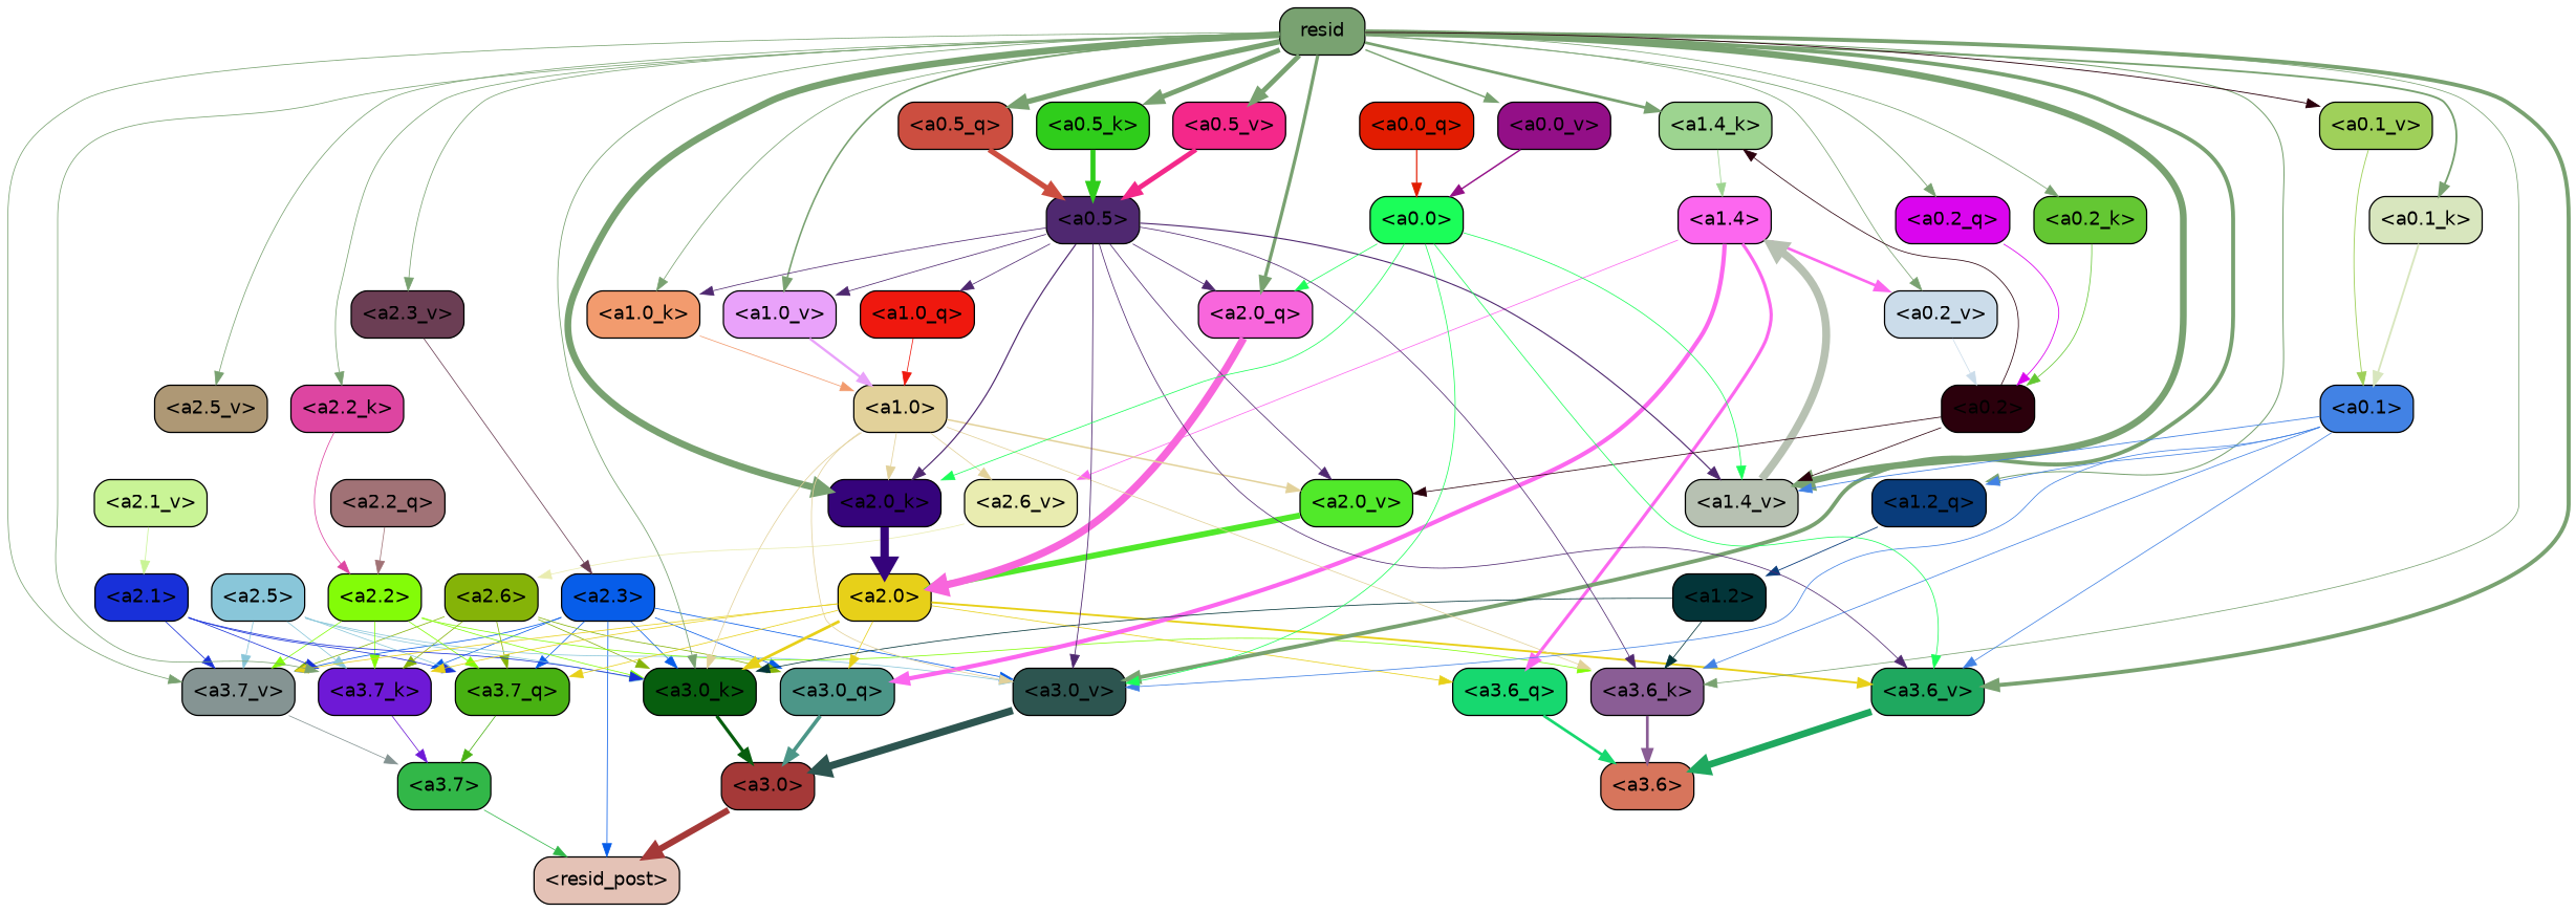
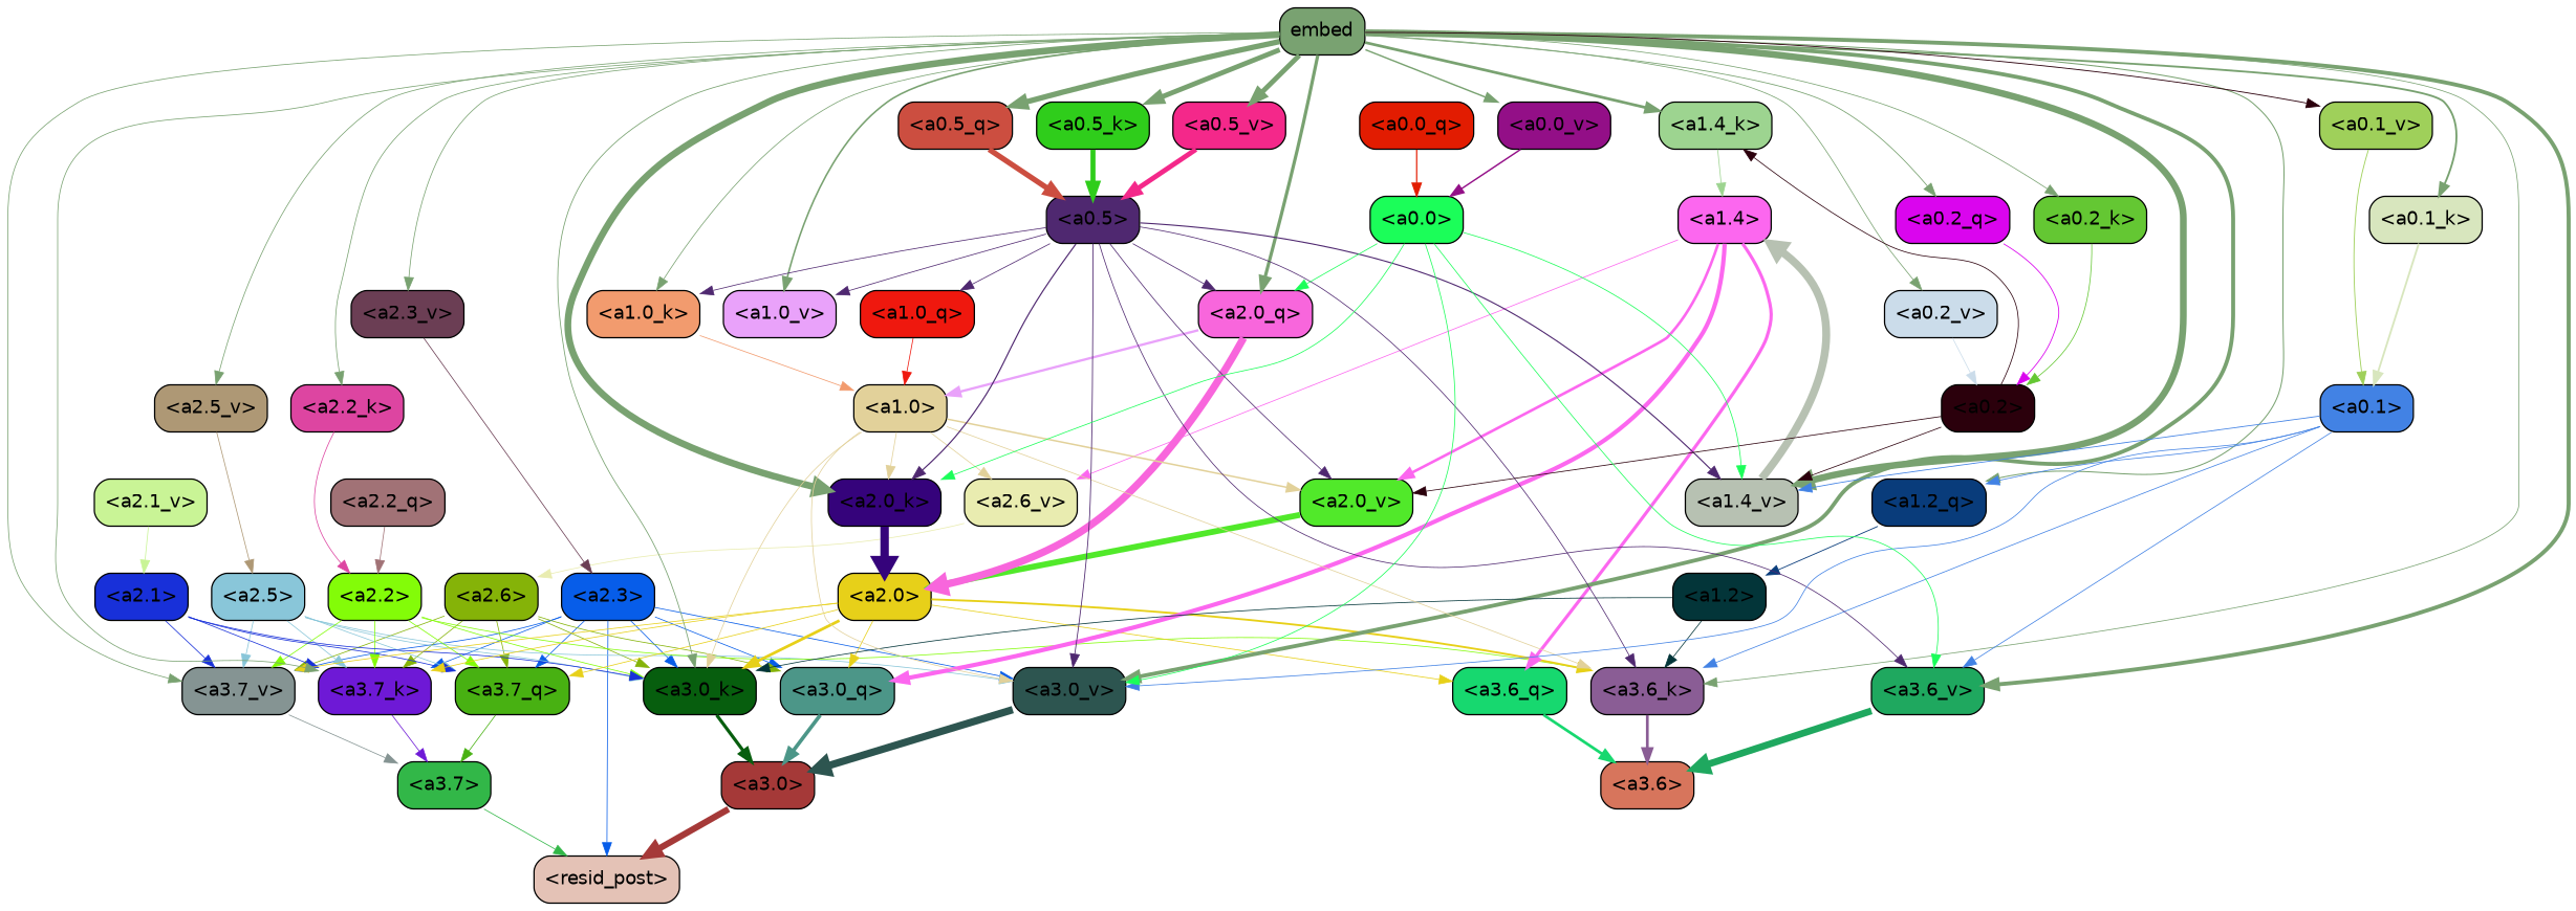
  strict digraph {
    splines=true
    node [color=black fontname=Helvetica shape=box style="filled, rounded"]
    edge [color="#79a271" penwidth=0.6]
    "<a3.7>" [fillcolor="#32b748"]
    "<resid_post>" [fillcolor="#e4c2b6"]
    "<a3.6>" [fillcolor="#d7755c"]
    "<a3.0>" [fillcolor="#a53938"]
    "<a2.3>" [fillcolor="#075de9"]
    "<a3.7_q>" [fillcolor="#48b112"]
    "<a3.0_q>" [fillcolor="#4c9688"]
    "<a3.7_k>" [fillcolor="#6e19d6"]
    "<a3.0_k>" [fillcolor="#075e0e"]
    "<a3.7_v>" [fillcolor="#859493"]
    "<a3.0_v>" [fillcolor="#2d5550"]
    "<a3.6_q>" [fillcolor="#17d86f"]
    "<a3.6_k>" [fillcolor="#8a5d95"]
    "<a3.6_v>" [fillcolor="#1fa85f"]
    "<a2.6>" [fillcolor="#85b308"]
    "<a2.5>" [fillcolor="#89c6d9"]
    "<a2.2>" [fillcolor="#83fc08"]
    "<a2.1>" [fillcolor="#1830d9"]
    "<a2.0>" [fillcolor="#e7d019"]
    "<a1.4>" [fillcolor="#fc67ef"]
    "<a2.6_v>" [fillcolor="#e9ecb0"]
    "<a2.0_v>" [fillcolor="#51e92a"]
-   embed [fillcolor="#79a271" label=resid]
+   embed [fillcolor="#79a271"]
    "<a2.0_q>" [fillcolor="#f866dc"]
    "<a2.2_k>" [fillcolor="#dd45a1"]
    "<a2.0_k>" [fillcolor="#35037b"]
    "<a2.5_v>" [fillcolor="#ae9875"]
    "<a2.3_v>" [fillcolor="#6b3e54"]
    "<a1.2_q>" [fillcolor="#093c7b"]
    "<a1.4_k>" [fillcolor="#9dd490"]
    "<a1.0_k>" [fillcolor="#f29b6e"]
    "<a1.4_v>" [fillcolor="#b7c1b2"]
    "<a1.0_v>" [fillcolor="#e9a2fa"]
    "<a0.5_q>" [fillcolor="#cc4e40"]
    "<a0.2_q>" [fillcolor="#da05ee"]
    "<a0.5_k>" [fillcolor="#2fcd1b"]
    "<a0.2_k>" [fillcolor="#64c733"]
    "<a0.1_k>" [fillcolor="#d8e6be"]
    "<a0.5_v>" [fillcolor="#f4288a"]
    "<a0.2_v>" [fillcolor="#cbdcea"]
    "<a0.1_v>" [fillcolor="#9fd05a"]
    "<a0.0_v>" [fillcolor="#930f87"]
    "<a1.2>" [fillcolor="#033539"]
    "<a1.0>" [fillcolor="#e2d19a"]
    "<a0.5>" [fillcolor="#4f2870"]
    "<a0.2>" [fillcolor="#2b000c"]
    "<a0.1>" [fillcolor="#4282e4"]
    "<a0.0>" [fillcolor="#1bfe59"]
    "<a1.0_q>" [fillcolor="#ef180e"]
    "<a2.2_q>" [fillcolor="#a17276"]
    "<a2.1_v>" [fillcolor="#c9f496"]
    "<a0.0_q>" [fillcolor="#e21c01"]
    "<a3.7>" -> "<resid_post>" [color="#32b748"]
    "<a3.0>" -> "<resid_post>" [color="#a53938" penwidth=4.898576855659485]
    "<a2.3>" -> "<resid_post>" [color="#075de9"]
    "<a2.3>" -> "<a3.7_q>" [color="#075de9"]
    "<a2.3>" -> "<a3.0_q>" [color="#075de9"]
    "<a2.3>" -> "<a3.7_k>" [color="#075de9"]
    "<a2.3>" -> "<a3.0_k>" [color="#075de9"]
    "<a2.3>" -> "<a3.7_v>" [color="#075de9"]
    "<a2.3>" -> "<a3.0_v>" [color="#075de9"]
    "<a3.7_q>" -> "<a3.7>" [color="#48b112"]
    "<a3.0_q>" -> "<a3.0>" [color="#4c9688" penwidth=2.870753765106201]
    "<a3.7_k>" -> "<a3.7>" [color="#6e19d6"]
    "<a3.0_k>" -> "<a3.0>" [color="#075e0e" penwidth=2.520303964614868]
    "<a3.7_v>" -> "<a3.7>" [color="#859493"]
    "<a3.0_v>" -> "<a3.0>" [color="#2d5550" penwidth=5.680712580680847]
    "<a3.6_q>" -> "<a3.6>" [color="#17d86f" penwidth=2.160832464694977]
    "<a3.6_k>" -> "<a3.6>" [color="#8a5d95" penwidth=2.13908451795578]
    "<a3.6_v>" -> "<a3.6>" [color="#1fa85f" penwidth=5.297133803367615]
    "<a2.6>" -> "<a3.7_q>" [color="#85b308"]
    "<a2.6>" -> "<a3.0_q>" [color="#85b308"]
    "<a2.6>" -> "<a3.7_k>" [color="#85b308"]
    "<a2.6>" -> "<a3.0_k>" [color="#85b308"]
    "<a2.6>" -> "<a3.7_v>" [color="#85b308"]
    "<a2.5>" -> "<a3.7_q>" [color="#89c6d9"]
    "<a2.5>" -> "<a3.7_k>" [color="#89c6d9"]
    "<a2.5>" -> "<a3.0_k>" [color="#89c6d9"]
    "<a2.5>" -> "<a3.7_v>" [color="#89c6d9"]
    "<a2.5>" -> "<a3.0_v>" [color="#89c6d9"]
    "<a2.2>" -> "<a3.7_q>" [color="#83fc08"]
    "<a2.2>" -> "<a3.7_k>" [color="#83fc08"]
    "<a2.2>" -> "<a3.0_k>" [color="#83fc08"]
    "<a2.2>" -> "<a3.7_v>" [color="#83fc08"]
    "<a2.2>" -> "<a3.6_k>" [color="#83fc08"]
    "<a2.1>" -> "<a3.7_q>" [color="#1830d9"]
    "<a2.1>" -> "<a3.7_k>" [color="#1830d9"]
    "<a2.1>" -> "<a3.0_k>" [color="#1830d9"]
    "<a2.1>" -> "<a3.7_v>" [color="#1830d9"]
    "<a2.0>" -> "<a3.7_q>" [color="#e7d019"]
    "<a2.0>" -> "<a3.0_q>" [color="#e7d019"]
    "<a2.0>" -> "<a3.7_k>" [color="#e7d019"]
    "<a2.0>" -> "<a3.0_k>" [color="#e7d019" penwidth=2.18752121925354]
    "<a2.0>" -> "<a3.7_v>" [color="#e7d019"]
    "<a2.0>" -> "<a3.6_q>" [color="#e7d019"]
-   "<a2.0>" -> "<a3.6_v>" [color="#e7d019" penwidth=1.4957321882247925]
+   "<a2.0>" -> "<a3.6_k>" [color="#e7d019" penwidth=1.4957321882247925]
    "<a1.4>" -> "<a3.0_q>" [color="#fc67ef" penwidth=3.299744725227356]
    "<a1.4>" -> "<a3.6_q>" [color="#fc67ef" penwidth=2.4829938411712646]
    "<a1.4>" -> "<a2.6_v>" [color="#fc67ef"]
-   "<a1.4>" -> "<a0.2_v>" [color="#fc67ef" penwidth=2.092592429369688]
+   "<a1.4>" -> "<a2.0_v>" [color="#fc67ef" penwidth=2.092592429369688]
    "<a2.6_v>" -> "<a2.6>" [color="#e9ecb0"]
    "<a2.0_v>" -> "<a2.0>" [color="#51e92a" penwidth=4.5695202350616455]
    embed -> "<a3.7_k>"
    embed -> "<a3.0_k>" [penwidth=0.6394047290086746]
    embed -> "<a3.7_v>"
    embed -> "<a3.0_v>" [penwidth=3.0212591886520386]
    embed -> "<a3.6_k>"
    embed -> "<a3.6_v>" [penwidth=3.067279100418091]
    embed -> "<a2.0_q>" [penwidth=2.5355080366134644]
    embed -> "<a2.2_k>"
    embed -> "<a2.0_k>" [penwidth=5.2180726528167725]
    embed -> "<a2.5_v>"
    embed -> "<a2.3_v>"
    embed -> "<a1.2_q>" [penwidth=0.8094894886016846]
    embed -> "<a1.4_k>" [penwidth=2.1732678413391113]
    embed -> "<a1.0_k>"
    embed -> "<a1.4_v>" [penwidth=5.162249565124512]
    embed -> "<a1.0_v>" [penwidth=1.26457279920578]
    embed -> "<a0.5_q>" [penwidth=4.176324553787708]
    embed -> "<a0.2_q>" [penwidth=0.6484904289245605]
    embed -> "<a0.5_k>" [penwidth=3.7953668534755707]
    embed -> "<a0.2_k>"
    embed -> "<a0.1_k>" [penwidth=1.4836058616638184]
    embed -> "<a0.5_v>" [penwidth=3.8054766058921814]
    embed -> "<a0.2_v>"
    embed -> "<a0.1_v>" [color="#2b000c" penwidth=0.6855058670043945]
    embed -> "<a0.0_v>" [penwidth=1.1353206634521484]
    "<a2.0_q>" -> "<a2.0>" [color="#f866dc" penwidth=5.681910276412964]
    "<a2.2_k>" -> "<a2.2>" [color="#dd45a1"]
    "<a2.0_k>" -> "<a2.0>" [color="#35037b" penwidth=6.447777509689331]
+   "<a2.5_v>" -> "<a2.5>" [color="#ae9875"]
    "<a2.3_v>" -> "<a2.3>" [color="#6b3e54"]
    "<a1.2_q>" -> "<a1.2>" [color="#093c7b" penwidth=0.6769798994064331]
    "<a1.4_k>" -> "<a1.4>" [color="#9dd490"]
    "<a1.0_k>" -> "<a1.0>" [color="#f29b6e"]
    "<a1.4_v>" -> "<a1.4>" [color="#b7c1b2" penwidth=6.016597509384155]
-   "<a1.0_v>" -> "<a1.0>" [color="#e9a2fa" penwidth=1.8562973737716675]
+   "<a2.0_q>" -> "<a1.0>" [color="#e9a2fa" penwidth=1.8562973737716675]
    "<a0.5_q>" -> "<a0.5>" [color="#cc4e40" penwidth=4.176325984299183]
    "<a0.2_q>" -> "<a0.2>" [color="#da05ee" penwidth=0.6484866142272949]
    "<a0.5_k>" -> "<a0.5>" [color="#2fcd1b" penwidth=3.7953722774982452]
    "<a0.2_k>" -> "<a0.2>" [color="#64c733"]
    "<a0.1_k>" -> "<a0.1>" [color="#d8e6be" penwidth=1.483607530593872]
    "<a0.5_v>" -> "<a0.5>" [color="#f4288a" penwidth=3.805475652217865]
    "<a0.2_v>" -> "<a0.2>" [color="#cbdcea"]
    "<a0.1_v>" -> "<a0.1>" [color="#9fd05a" penwidth=0.6855120658874512]
    "<a0.0_v>" -> "<a0.0>" [color="#930f87" penwidth=1.1353182792663574]
    "<a1.2>" -> "<a3.0_k>" [color="#033539"]
    "<a1.2>" -> "<a3.6_k>" [color="#033539"]
    "<a1.0>" -> "<a3.0_k>" [color="#e2d19a"]
    "<a1.0>" -> "<a3.0_v>" [color="#e2d19a"]
    "<a1.0>" -> "<a3.6_k>" [color="#e2d19a"]
    "<a1.0>" -> "<a2.6_v>" [color="#e2d19a"]
    "<a1.0>" -> "<a2.0_v>" [color="#e2d19a" penwidth=1.2132605910301208]
    "<a1.0>" -> "<a2.0_k>" [color="#e2d19a"]
    "<a0.5>" -> "<a3.0_v>" [color="#4f2870" penwidth=0.648682102560997]
    "<a0.5>" -> "<a3.6_k>" [color="#4f2870"]
    "<a0.5>" -> "<a3.6_v>" [color="#4f2870"]
    "<a0.5>" -> "<a2.0_v>" [color="#4f2870"]
    "<a0.5>" -> "<a2.0_q>" [color="#4f2870"]
    "<a0.5>" -> "<a2.0_k>" [color="#4f2870" penwidth=0.9236047863960266]
    "<a0.5>" -> "<a1.0_k>" [color="#4f2870"]
    "<a0.5>" -> "<a1.4_v>" [color="#4f2870" penwidth=0.8783596754074097]
    "<a0.5>" -> "<a1.0_v>" [color="#4f2870"]
    "<a0.5>" -> "<a1.0_q>" [color="#4f2870"]
    "<a0.2>" -> "<a2.0_v>" [color="#2b000c"]
    "<a0.2>" -> "<a1.4_k>" [color="#2b000c"]
    "<a0.2>" -> "<a1.4_v>" [color="#2b000c"]
    "<a0.1>" -> "<a3.0_v>" [color="#4282e4"]
    "<a0.1>" -> "<a3.6_k>" [color="#4282e4"]
    "<a0.1>" -> "<a3.6_v>" [color="#4282e4"]
    "<a0.1>" -> "<a1.2_q>" [color="#4282e4"]
    "<a0.1>" -> "<a1.4_v>" [color="#4282e4" penwidth=0.6490728855133057]
    "<a0.0>" -> "<a3.0_v>" [color="#1bfe59"]
    "<a0.0>" -> "<a3.6_v>" [color="#1bfe59"]
    "<a0.0>" -> "<a2.0_q>" [color="#1bfe59"]
    "<a0.0>" -> "<a2.0_k>" [color="#1bfe59"]
    "<a0.0>" -> "<a1.4_v>" [color="#1bfe59"]
    "<a1.0_q>" -> "<a1.0>" [color="#ef180e"]
    "<a2.2_q>" -> "<a2.2>" [color="#a17276"]
    "<a2.1_v>" -> "<a2.1>" [color="#c9f496"]
    "<a0.0_q>" -> "<a0.0>" [color="#e21c01" penwidth=0.9426424503326416]
  }
